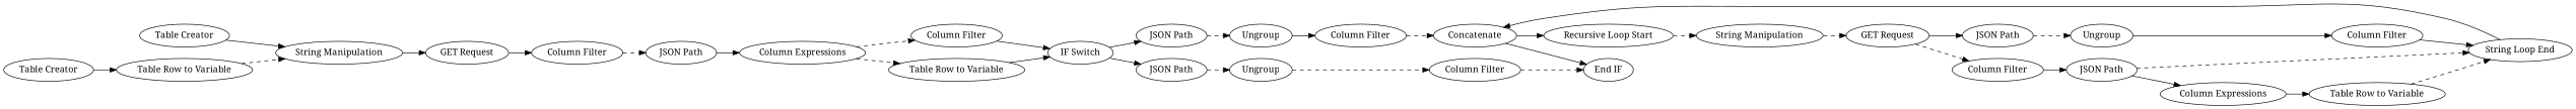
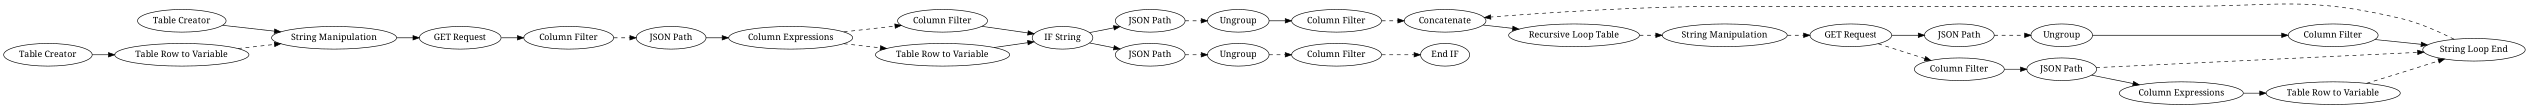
  digraph {
    fontname="Noto Serif"
    rankdir=LR
    node [fontname="Noto Serif"]
    edge [fontname="Noto Serif" style=solid]
    n1 [label="Table Creator"]
    n2 [label="String Manipulation"]
    n3 [label="GET Request"]
    n4 [label="Column Filter"]
    n5 [label="JSON Path"]
    n6 [label="Table Creator"]
    n7 [label="Table Row to Variable"]
    n8 [label="Column Expressions"]
    n9 [label="Column Filter"]
    n10 [label="Table Row to Variable"]
-   n11 [label="IF Switch"]
+   n11 [label="IF String"]
    n12 [label="JSON Path"]
    n13 [label="JSON Path"]
-   n14 [label="Recursive Loop Start"]
+   n14 [label="Recursive Loop Table"]
    n15 [label="String Manipulation"]
    n16 [label=Ungroup]
    n17 [label=Ungroup]
    n18 [label="GET Request"]
    n19 [label="JSON Path"]
    n20 [label=Ungroup]
    n21 [label="Column Filter"]
    n22 [label="String Loop End"]
    n23 [label=Concatenate]
    n24 [label="Column Filter"]
    n25 [label="JSON Path"]
    n26 [label="Column Expressions"]
    n27 [label="Table Row to Variable"]
    n28 [label="End IF"]
    n29 [label="Column Filter"]
    n30 [label="Column Filter"]
    n1 -> n2
    n2 -> n3
    n3 -> n4
    n4 -> n5 [style=dashed]
    n5 -> n8
    n6 -> n7
    n7 -> n2 [style=dashed]
    n8 -> n9 [style=dashed]
    n8 -> n10 [style=dashed]
    n9 -> n11
    n10 -> n11
    n11 -> n12
    n11 -> n13
    n12 -> n16 [style=dashed]
    n13 -> n17 [style=dashed]
    n14 -> n15 [style=dashed]
    n15 -> n18 [style=dashed]
    n16 -> n29
    n17 -> n30 [style=dashed]
    n18 -> n19
    n18 -> n24 [style=dashed]
    n19 -> n20 [style=dashed]
    n20 -> n21
    n21 -> n22
-   n22 -> n23
+   n22 -> n23 [style=dashed]
    n23 -> n14
-   n23 -> n28
    n24 -> n25
    n25 -> n22 [style=dashed]
    n25 -> n26
    n26 -> n27
    n27 -> n22 [style=dashed]
    n29 -> n23 [style=dashed]
    n30 -> n28 [style=dashed]
  }
